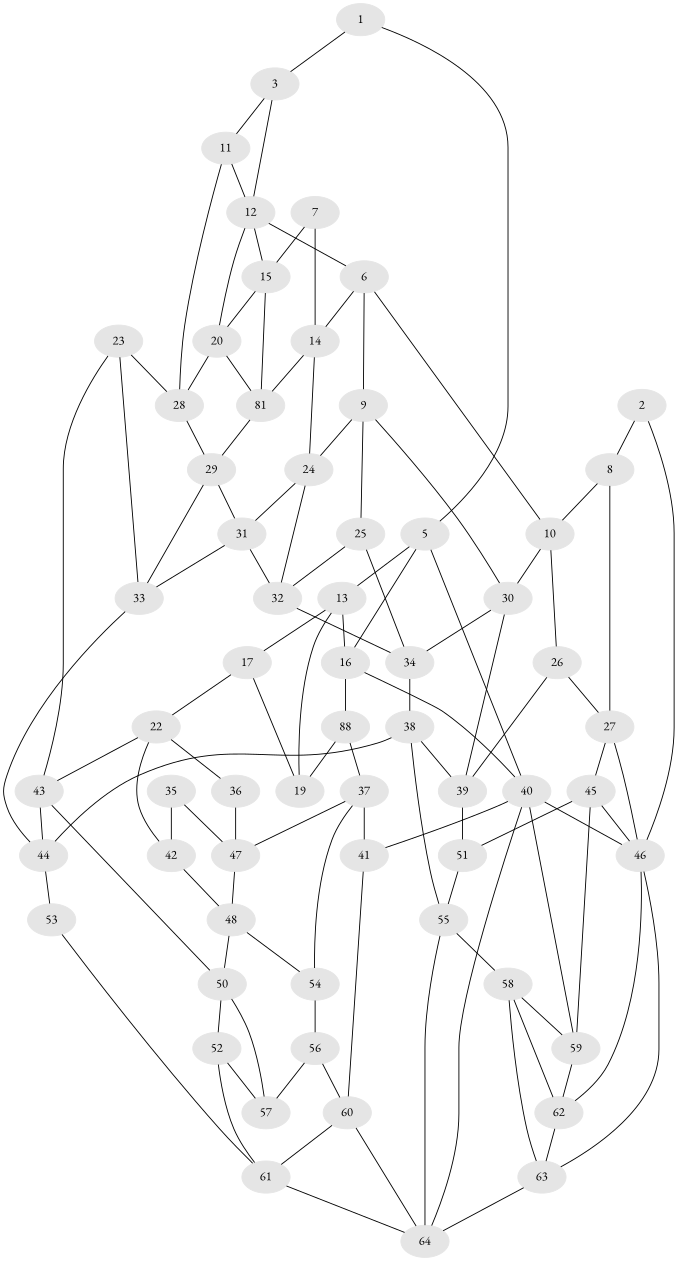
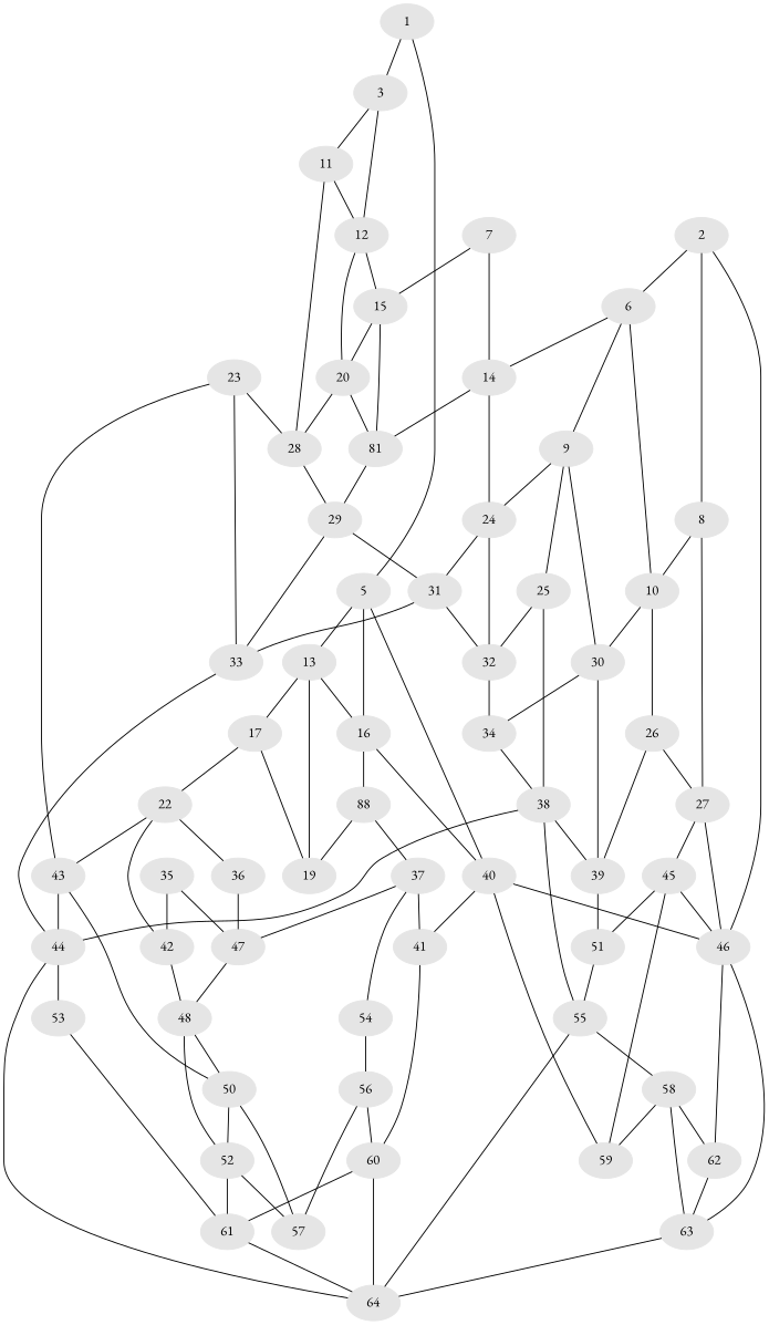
  graph {
    fontname="EB Garamond"
    node [color=gray90 fontname="EB Garamond" style=filled]
    edge [fontname="EB Garamond" weight=1.0]
    1
    3
    5
    11
    12
    13
    16
    40
    2
    6
    8
    46
    9
    10
    14
    27
    63
    62
    28
    15
    20
    17
    19
    n24 [label=88]
    41
    64
    59
    24
    25
    30
    26
    n32 [label=81]
    7
    45
    31
    32
    34
    39
    22
    29
    37
    42
    43
    36
    47
    54
    35
    33
    48
    44
    50
    23
    38
    51
    53
    55
    60
    56
    58
    61
    57
    52
    1 -- 3
    1 -- 5
    3 -- 11
    3 -- 12
    5 -- 13
    5 -- 16
    5 -- 40
    11 -- 12
    11 -- 28
    12 -- 15
    12 -- 20
    13 -- 16
    13 -- 17
    13 -- 19
    16 -- 40
    16 -- n24
    40 -- 46
    40 -- 41
-   40 -- 64
+   44 -- 64
    40 -- 59
-   12 -- 6
+   2 -- 6
    2 -- 8
    2 -- 46
    6 -- 9
    6 -- 10
    6 -- 14
    8 -- 10
    8 -- 27
    46 -- 63
    46 -- 62
    9 -- 24
    9 -- 25
    9 -- 30
    10 -- 30
    10 -- 26
    14 -- 24
    14 -- n32
    27 -- 46
    27 -- 45
    63 -- 64
    62 -- 63
    28 -- 29
    15 -- 20
    15 -- n32
    20 -- 28
    20 -- n32
    17 -- 19
    17 -- 22
    n24 -- 19
    n24 -- 37
    41 -- 60
-   59 -- 62
    24 -- 31
    24 -- 32
    25 -- 32
-   25 -- 34
+   25 -- 38
    30 -- 34
    30 -- 39
    26 -- 27
    26 -- 39
    n32 -- 29
    7 -- 14
    7 -- 15
    45 -- 46
    45 -- 59
    45 -- 51
    31 -- 32
    31 -- 33
    32 -- 34
    34 -- 38
    39 -- 51
    22 -- 42
    22 -- 43
    22 -- 36
    29 -- 31
    29 -- 33
    37 -- 41
    37 -- 47
    37 -- 54
    42 -- 48
    43 -- 44
    43 -- 50
    36 -- 47 [weight=2.0]
    47 -- 48
    54 -- 56
    35 -- 42
    35 -- 47
    33 -- 44
-   48 -- 54
+   48 -- 52
    48 -- 50
    44 -- 53
    50 -- 57
    50 -- 52
    23 -- 28
    23 -- 43
    23 -- 33
    38 -- 39
    38 -- 44
    38 -- 55
    51 -- 55
    53 -- 61
    55 -- 64
    55 -- 58
    60 -- 64
    60 -- 61
    56 -- 60
    56 -- 57
    58 -- 63
    58 -- 62
    58 -- 59
    61 -- 64
    52 -- 61
    52 -- 57
  }
